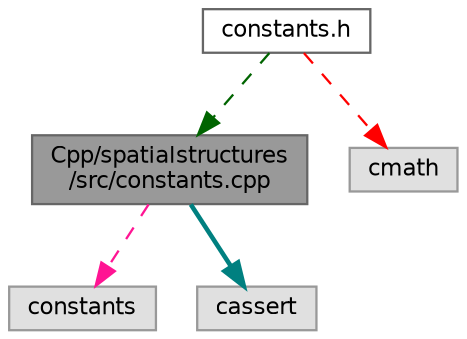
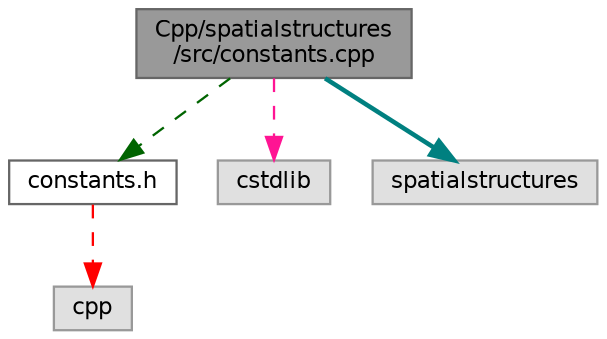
  digraph {
    node [color=grey60 fillcolor="#E0E0E0" fontname=Helvetica fontsize=10 shape=box style=filled]
    edge [fontname=Helvetica fontsize=10 labelfontname=Helvetica labelfontsize=10 style=dashed]
    n1 [color=gray40 fillcolor=grey60 fontcolor=black height=0.2 label="Cpp/spatialstructures\l/src/constants.cpp" width=0.4]
    n2 [color=grey40 fillcolor=white height=0.2 label="constants.h" width=0.4]
-   n3 [height=0.2 label=constants width=0.4]
-   n4 [height=0.2 label=cassert width=0.4]
-   n5 [height=0.2 label=cmath width=0.4]
-   n2 -> n1 [color=darkgreen]
+   n3 [height=0.2 label=cstdlib width=0.4]
+   n4 [height=0.2 label=spatialstructures width=0.4]
+   n5 [height=0.2 label=cpp width=0.4]
+   n1 -> n2 [color=darkgreen]
    n1 -> n3 [color=deeppink]
    n1 -> n4 [color=teal style=bold]
    n2 -> n5 [color=red]
  }
